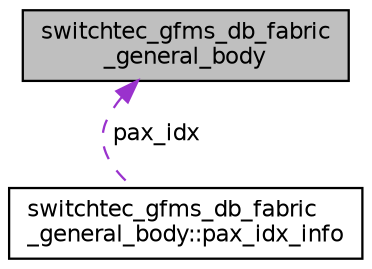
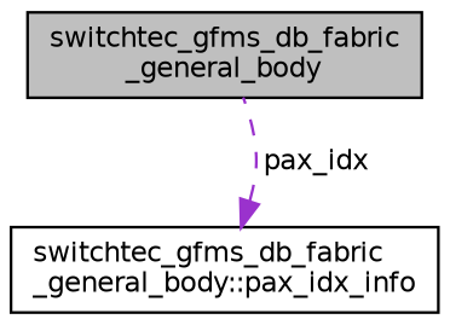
  digraph {
    node [color=black fontname=Helvetica fontsize=10 shape=record style=filled]
    n1 [fillcolor=grey75 fontcolor=black height=0.2 label="switchtec_gfms_db_fabric\l_general_body" width=0.4]
    n2 [fillcolor=white height=0.2 label="switchtec_gfms_db_fabric\l_general_body::pax_idx_info" width=0.4]
-   n1 -> n2 [color=darkorchid3 dir=back fontname=Helvetica fontsize=10 label=" pax_idx" labelfontname=Helvetica labelfontsize=10 style=dashed]
+   n2 -> n1 [color=darkorchid3 dir=back fontname=Helvetica fontsize=10 label=" pax_idx" labelfontname=Helvetica labelfontsize=10 style=dashed]
  }
